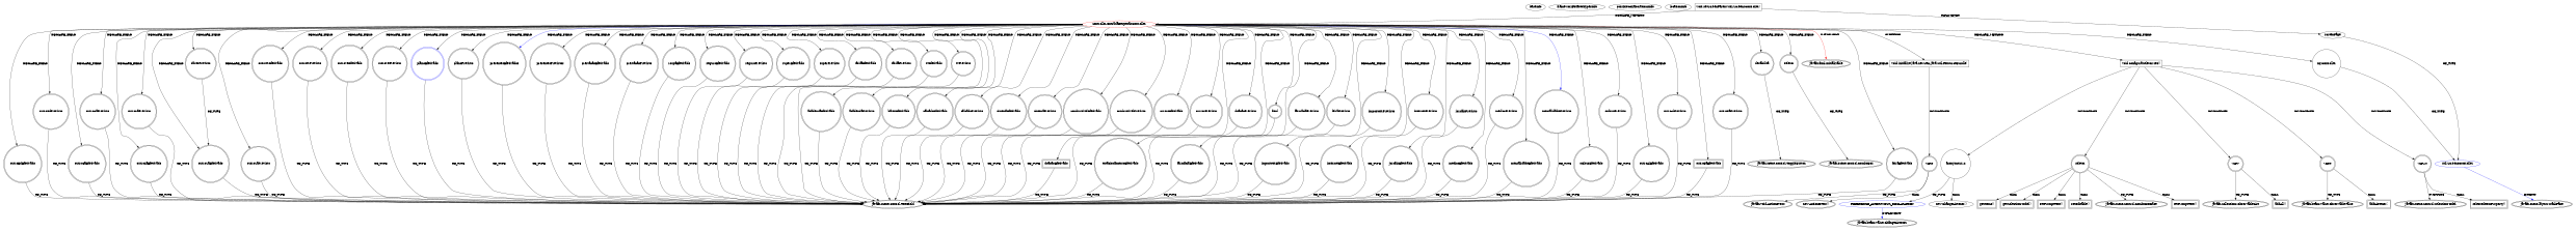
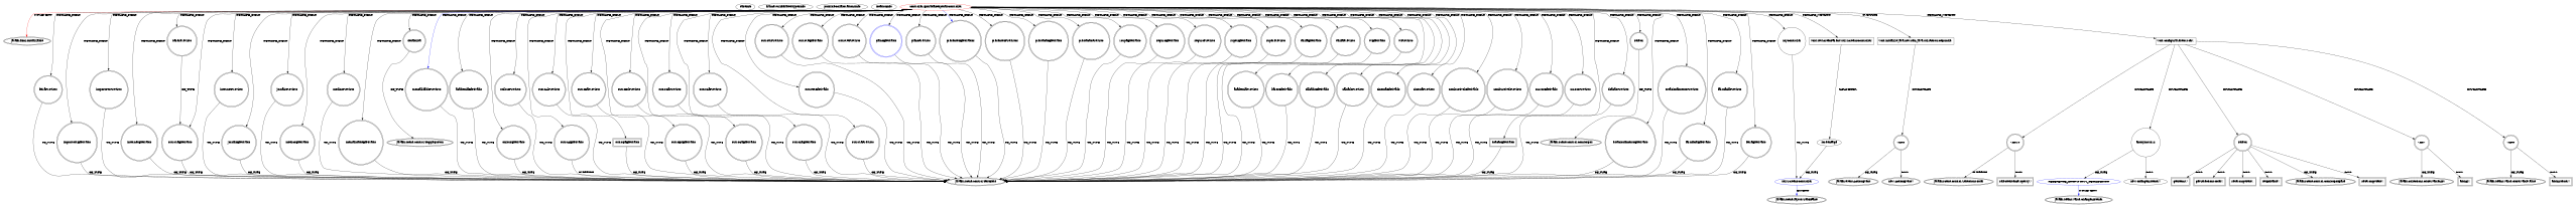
  digraph {
    node [isFrameworkType=true vertexType=FIELD_DECLARATION peripheries=2 shape=circle]
    baseInfo [category=extension_graph graphId=884 isAnonymous=false possibleRelation=true isFrameworkType="" vertexType="" peripheries="" shape=""]
    frameworkRelatedTypesInfo [0="javafx.fxml.Initializable" isFrameworkType="" vertexType="" peripheries="" shape=""]
    possibleCollaborationsInfo [0="884~CLIENT_METHOD_DECLARATION-PARAMETER_DECLARATION-FIELD_DECLARATION-~javafx.fxml.Initializable ~javafx.scene.layout.StackPane ~false~false" 1="884~CLIENT_METHOD_DECLARATION-INSTANTIATION-~javafx.fxml.Initializable ~javafx.beans.value.ChangeListener ~false~true" isFrameworkType="" vertexType="" peripheries="" shape=""]
    locationInfo [contextSignature=EntradaDespesasController filePath="/Marcio-Sistemas-MC-repositorio/repositorio-master/controleorcamentofamiliar/src/controller/EntradaDespesasController.java" graphId=884 projectName="Marcio-Sistemas-MC-repositorio" isFrameworkType="" vertexType="" peripheries="" shape=""]
    n5 [color=red isFrameworkType=false label="controller.EntradaDespesasController" vertexType=ROOT_CLIENT_CLASS_DECLARATION peripheries="" shape=""]
    n6 [label="javafx.fxml.Initializable" vertexType=FRAMEWORK_INTERFACE_TYPE shape=""]
    n7 [label=academiaEfetivado]
    n8 [label=academiaPrevisto]
    n9 [label=baresEfetivado]
    n10 [label=baresPrevisto]
    n11 [label=calcadoEfetivado]
    n12 [label=calcadoPrevisto]
    n13 [label=cinemaEfetivado]
    n14 [label=cinemaPrevisto]
    n15 [label=combustivelEfetivado]
    n16 [label=combustivelPrevisto]
    n17 [label=cursosEfetivado]
    n18 [label=cursosPrevisto]
    n19 [label=desabilita]
    n20 [label=doacaoEfetivado shape=box]
    n21 [label=doacaoPrevisto]
    n22 [label=estacionamentoEfetivado]
-   n23 [label=fxml]
+   n23 [label=estacionamentoPrevisto]
    n24 [label=farmaciaEfetivado]
    n25 [label=farmaciaPrevisto]
    n26 [label=feiraEfetivado]
    n27 [label=feiraPrevisto]
    n28 [label=impostoTrEfetivado]
    n29 [label=impostoTrPrevisto]
    n30 [label=internetEfetivado]
    n31 [label=internetPrevisto]
    n32 [label=jornaisEfetivado]
    n33 [label=jornaisPrevisto]
    n34 [label=medicoEfetivado]
    n35 [label=medicoPrevisto]
    n36 [label=mensalidadeEfetivado]
    n37 [label=mensalidadePrevisto]
    n38 [isFrameworkType=false label=myController peripheries=""]
    n39 [label=onibusEfetivado]
    n40 [label=onibusPrevisto]
    n41 [label=outroAlEfetivado]
    n42 [label=outroAlPrevisto]
    n43 [label=outroBaEfetivado shape=box]
    n44 [label=outroBaPrevisto]
    n45 [label=outroEdEfetivado]
    n46 [label=outroEdPrevisto]
    n47 [label=outroGaEfetivado]
    n48 [label=outroGaPrevisto]
    n49 [label=outroLaEfetivado]
    n50 [label=outroLaPrevisto]
    n51 [label=outroSaEfetivado]
    n52 [label=outroSaPrevisto]
    n53 [label=outroTrEfetivado]
    n54 [label=outroTrPrevisto]
    n55 [label=outroVeEfetivado]
    n56 [label=outroVePrevisto]
    n57 [color=blue label=planoEfetivado]
    n58 [label=planoPrevisto]
    n59 [label=presentesEfetivados]
    n60 [label=presentesPrevistos]
    n61 [label=prestacaoEfetivado]
    n62 [label=prestacaoPrevisto]
    n63 [label=roupaEfetivado]
    n64 [label=seguroEfetivado]
    n65 [label=seguroPrevisto]
    n66 [label=seletor]
    n67 [label=superEfetivado]
    n68 [label=superPrevisto]
    n69 [label=tarifaEfetivado]
    n70 [label=tarifaPrevisto]
    n71 [label=tvEfetivado]
    n72 [label=tvPrevisto]
    n73 [isFrameworkType=false label="void initialize(java.net.URL,java.util.ResourceBundle)" shape=box vertexType=OVERRIDING_METHOD_DECLARATION peripheries=""]
    n74 [isFrameworkType=false label="void configuraSeletorMes()" shape=box vertexType=CLIENT_METHOD_DECLARATION peripheries=""]
    n75 [isFrameworkType=false label="void setScreenParent(util.ScreensController)" shape=box vertexType=CLIENT_METHOD_DECLARATION peripheries=""]
    n76 [label="javafx.scene.control.TextField" vertexType=FRAMEWORK_CLASS_TYPE shape=""]
    n77 [label="javafx.scene.control.ToggleButton" vertexType=FRAMEWORK_CLASS_TYPE shape=""]
    n78 [color=blue isFrameworkType=false label="util.ScreensController" vertexType=REFERENCE_CLIENT_CLASS_DECLARATION peripheries="" shape=""]
    n79 [label="javafx.scene.control.ComboBox" vertexType=FRAMEWORK_CLASS_TYPE shape=""]
    n80 [label=VAR0 vertexType=VARIABLE_EXPRESION]
    n81 [label=seletor vertexType=VARIABLE_EXPRESION]
    n82 [label=VAR7 vertexType=VARIABLE_EXPRESION]
    n83 [label=VAR9 vertexType=VARIABLE_EXPRESION]
    n84 [label=VAR10 vertexType=VARIABLE_EXPRESION]
    n85 [isFrameworkType=false label=anonymous12 vertexType=VARIABLE_EXPRESION peripheries=""]
    n86 [isFrameworkType=false label=screenPage vertexType=PARAMETER_DECLARATION peripheries="" shape=""]
    n87 [label="javafx.scene.layout.StackPane" vertexType=FRAMEWORK_CLASS_TYPE shape=""]
-   n88 [label="javafx.void.ActionEvent" vertexType=FRAMEWORK_CLASS_TYPE shape=""]
+   n88 [label="javafx.event.ActionEvent" vertexType=FRAMEWORK_CLASS_TYPE shape=""]
    n89 [label="new ActionEvent()" vertexType=CONSTRUCTOR_CALL shape=""]
    n90 [label="javafx.scene.control.ComboBoxBase" vertexType=FRAMEWORK_CLASS_TYPE shape=""]
    n91 [label="setPromptText()" shape=box vertexType=INSIDE_CALL]
    n92 [label="getItems()" shape=box vertexType=INSIDE_CALL]
    n93 [label="getSelectionModel()" shape=box vertexType=INSIDE_CALL]
    n94 [label="setPromptText()" shape=box vertexType=INSIDE_CALL]
    n95 [label="setEditable()" shape=box vertexType=INSIDE_CALL]
    n96 [label="javafx.collections.ObservableList" vertexType=FRAMEWORK_INTERFACE_TYPE shape=""]
    n97 [label="addAll()" shape=box vertexType=INSIDE_CALL]
    n98 [label="javafx.beans.value.ObservableValue" vertexType=FRAMEWORK_INTERFACE_TYPE shape=""]
    n99 [label="addListener()" shape=box vertexType=INSIDE_CALL]
    n100 [label="javafx.scene.control.SelectionModel" vertexType=FRAMEWORK_CLASS_TYPE shape=""]
    n101 [label="selectedItemProperty()" shape=box vertexType=INSIDE_CALL]
    n102 [color=blue isFrameworkType=false label=REFERENCE_ANONYMOUS_DECLARATION vertexType=REFERENCE_ANONYMOUS_DECLARATION peripheries="" shape=""]
    n103 [isFrameworkType=false label="new ChangeListener()" vertexType=CONSTRUCTOR_CALL peripheries="" shape=""]
    n104 [label="javafx.beans.value.ChangeListener" vertexType=FRAMEWORK_INTERFACE_TYPE shape=""]
    n5 -> n6 [color=red label=IMPLEMENT]
    n5 -> n7 [label=DECLARE_FIELD]
    n5 -> n8 [label=DECLARE_FIELD]
    n5 -> n9 [label=DECLARE_FIELD]
    n5 -> n10 [label=DECLARE_FIELD]
    n5 -> n11 [label=DECLARE_FIELD]
    n5 -> n12 [label=DECLARE_FIELD]
    n5 -> n13 [label=DECLARE_FIELD]
    n5 -> n14 [label=DECLARE_FIELD]
    n5 -> n15 [label=DECLARE_FIELD]
    n5 -> n16 [label=DECLARE_FIELD]
    n5 -> n17 [label=DECLARE_FIELD]
    n5 -> n18 [label=DECLARE_FIELD]
    n5 -> n19 [label=DECLARE_FIELD]
    n5 -> n20 [label=DECLARE_FIELD]
    n5 -> n21 [label=DECLARE_FIELD]
    n5 -> n22 [label=DECLARE_FIELD]
    n5 -> n23 [label=DECLARE_FIELD]
    n5 -> n24 [label=DECLARE_FIELD]
    n5 -> n25 [label=DECLARE_FIELD]
    n5 -> n26 [label=DECLARE_FIELD]
    n5 -> n27 [label=DECLARE_FIELD]
    n5 -> n28 [label=DECLARE_FIELD]
    n5 -> n29 [label=DECLARE_FIELD]
    n5 -> n30 [label=DECLARE_FIELD]
    n5 -> n31 [label=DECLARE_FIELD]
    n5 -> n32 [label=DECLARE_FIELD]
    n5 -> n33 [label=DECLARE_FIELD]
    n5 -> n34 [label=DECLARE_FIELD]
    n5 -> n35 [label=DECLARE_FIELD]
    n5 -> n36 [label=DECLARE_FIELD]
    n5 -> n37 [color=blue label=DECLARE_FIELD]
    n5 -> n38 [label=DECLARE_FIELD]
    n5 -> n39 [label=DECLARE_FIELD]
    n5 -> n40 [label=DECLARE_FIELD]
    n5 -> n41 [label=DECLARE_FIELD]
    n5 -> n42 [label=DECLARE_FIELD]
    n5 -> n43 [label=DECLARE_FIELD]
    n5 -> n44 [label=DECLARE_FIELD]
    n5 -> n45 [label=DECLARE_FIELD]
    n5 -> n46 [label=DECLARE_FIELD]
    n5 -> n47 [label=DECLARE_FIELD]
    n5 -> n48 [label=DECLARE_FIELD]
    n5 -> n49 [label=DECLARE_FIELD]
    n5 -> n50 [label=DECLARE_FIELD]
    n5 -> n51 [label=DECLARE_FIELD]
    n5 -> n52 [label=DECLARE_FIELD]
    n5 -> n53 [label=DECLARE_FIELD]
    n5 -> n54 [label=DECLARE_FIELD]
    n5 -> n55 [label=DECLARE_FIELD]
    n5 -> n56 [label=DECLARE_FIELD]
    n5 -> n57 [label=DECLARE_FIELD]
    n5 -> n58 [label=DECLARE_FIELD]
    n5 -> n59 [color=blue label=DECLARE_FIELD]
    n5 -> n60 [label=DECLARE_FIELD]
    n5 -> n61 [label=DECLARE_FIELD]
    n5 -> n62 [label=DECLARE_FIELD]
    n5 -> n63 [label=DECLARE_FIELD]
    n5 -> n64 [label=DECLARE_FIELD]
    n5 -> n65 [label=DECLARE_FIELD]
    n5 -> n66 [label=DECLARE_FIELD]
    n5 -> n67 [label=DECLARE_FIELD]
    n5 -> n68 [label=DECLARE_FIELD]
    n5 -> n69 [label=DECLARE_FIELD]
    n5 -> n70 [label=DECLARE_FIELD]
    n5 -> n71 [label=DECLARE_FIELD]
    n5 -> n72 [label=DECLARE_FIELD]
    n5 -> n73 [label=OVERRIDE]
    n5 -> n74 [label=DECLARE_METHOD]
-   n75 -> n5 [label=DECLARE_METHOD]
+   n5 -> n75 [label=DECLARE_METHOD]
    n7 -> n76 [label=OF_TYPE]
    n8 -> n76 [label=OF_TYPE]
    n9 -> n76 [label=OF_TYPE]
    n10 -> n51 [label=OF_TYPE]
    n11 -> n76 [label=OF_TYPE]
    n12 -> n76 [label=OF_TYPE]
    n13 -> n76 [label=OF_TYPE]
    n14 -> n76 [label=OF_TYPE]
    n15 -> n76 [label=OF_TYPE]
    n16 -> n76 [label=OF_TYPE]
    n17 -> n76 [label=OF_TYPE]
    n18 -> n76 [label=OF_TYPE]
    n19 -> n77 [label=OF_TYPE]
    n20 -> n76 [label=OF_TYPE]
    n21 -> n76 [label=OF_TYPE]
    n22 -> n76 [label=OF_TYPE]
    n23 -> n76 [label=OF_TYPE]
    n24 -> n76 [label=OF_TYPE]
    n25 -> n76 [label=OF_TYPE]
    n26 -> n76 [label=OF_TYPE]
    n27 -> n76 [label=OF_TYPE]
    n28 -> n76 [label=OF_TYPE]
    n29 -> n76 [label=OF_TYPE]
    n30 -> n76 [label=OF_TYPE]
    n31 -> n76 [label=OF_TYPE]
    n32 -> n76 [label=OF_TYPE]
    n33 -> n76 [label=OF_TYPE]
    n34 -> n76 [label=OF_TYPE]
    n35 -> n76 [label=OF_TYPE]
    n36 -> n76 [label=OF_TYPE]
    n37 -> n76 [label=OF_TYPE]
    n38 -> n78 [label=OF_TYPE]
    n39 -> n76 [label=OF_TYPE]
    n40 -> n76 [label=OF_TYPE]
-   n41 -> n76 [label=OF_TYPE]
+   n41 -> n76 [label=OVERRIDE]
    n42 -> n76 [label=OF_TYPE]
    n43 -> n76 [label=OF_TYPE]
    n44 -> n76 [label=OF_TYPE]
    n45 -> n76 [label=OF_TYPE]
    n46 -> n76 [label=OF_TYPE]
    n47 -> n76 [label=OF_TYPE]
    n48 -> n76 [label=OF_TYPE]
    n49 -> n76 [label=OF_TYPE]
    n50 -> n76 [label=OF_TYPE]
    n51 -> n76 [label=OF_TYPE]
    n52 -> n76 [label=OF_TYPE]
    n53 -> n76 [label=OF_TYPE]
    n54 -> n76 [label=OF_TYPE]
    n55 -> n76 [label=OF_TYPE]
    n56 -> n76 [label=OF_TYPE]
    n57 -> n76 [label=OF_TYPE]
    n58 -> n76 [label=OF_TYPE]
    n59 -> n76 [label=OF_TYPE]
    n60 -> n76 [label=OF_TYPE]
    n61 -> n76 [label=OF_TYPE]
    n62 -> n76 [label=OF_TYPE]
    n63 -> n76 [label=OF_TYPE]
    n64 -> n76 [label=OF_TYPE]
    n65 -> n76 [label=OF_TYPE]
    n66 -> n79 [label=OF_TYPE]
    n67 -> n76 [label=OF_TYPE]
    n68 -> n76 [label=OF_TYPE]
    n69 -> n76 [label=OF_TYPE]
    n70 -> n76 [label=OF_TYPE]
    n71 -> n76 [label=OF_TYPE]
    n72 -> n76 [label=OF_TYPE]
    n73 -> n80 [label=INSTANTIATE]
    n74 -> n81 [label=INSTANTIATE]
    n74 -> n82 [label=INSTANTIATE]
    n74 -> n83 [label=INSTANTIATE]
    n74 -> n84 [label=INSTANTIATE]
    n74 -> n85 [label=INSTANTIATE]
    n75 -> n86 [label=PARAMETER]
    n78 -> n87 [color=blue label=EXTEND]
    n80 -> n88 [label=OF_TYPE]
    n80 -> n89 [label=CALL]
    n81 -> n90 [label=OF_TYPE]
    n81 -> n91 [label=CALL]
    n81 -> n92 [label=CALL]
    n81 -> n93 [label=CALL]
    n81 -> n94 [label=CALL]
    n81 -> n95 [label=CALL]
    n82 -> n96 [label=OF_TYPE]
    n82 -> n97 [label=CALL]
    n83 -> n98 [label=OF_TYPE]
    n83 -> n99 [label=CALL]
    n84 -> n100 [label=OVERRIDE]
    n84 -> n101 [label=CALL]
    n85 -> n102 [label=OF_TYPE]
    n85 -> n103 [label=CALL]
    n86 -> n78 [label=OF_TYPE]
    n102 -> n104 [color=blue label=IMPLEMENT]
  }
